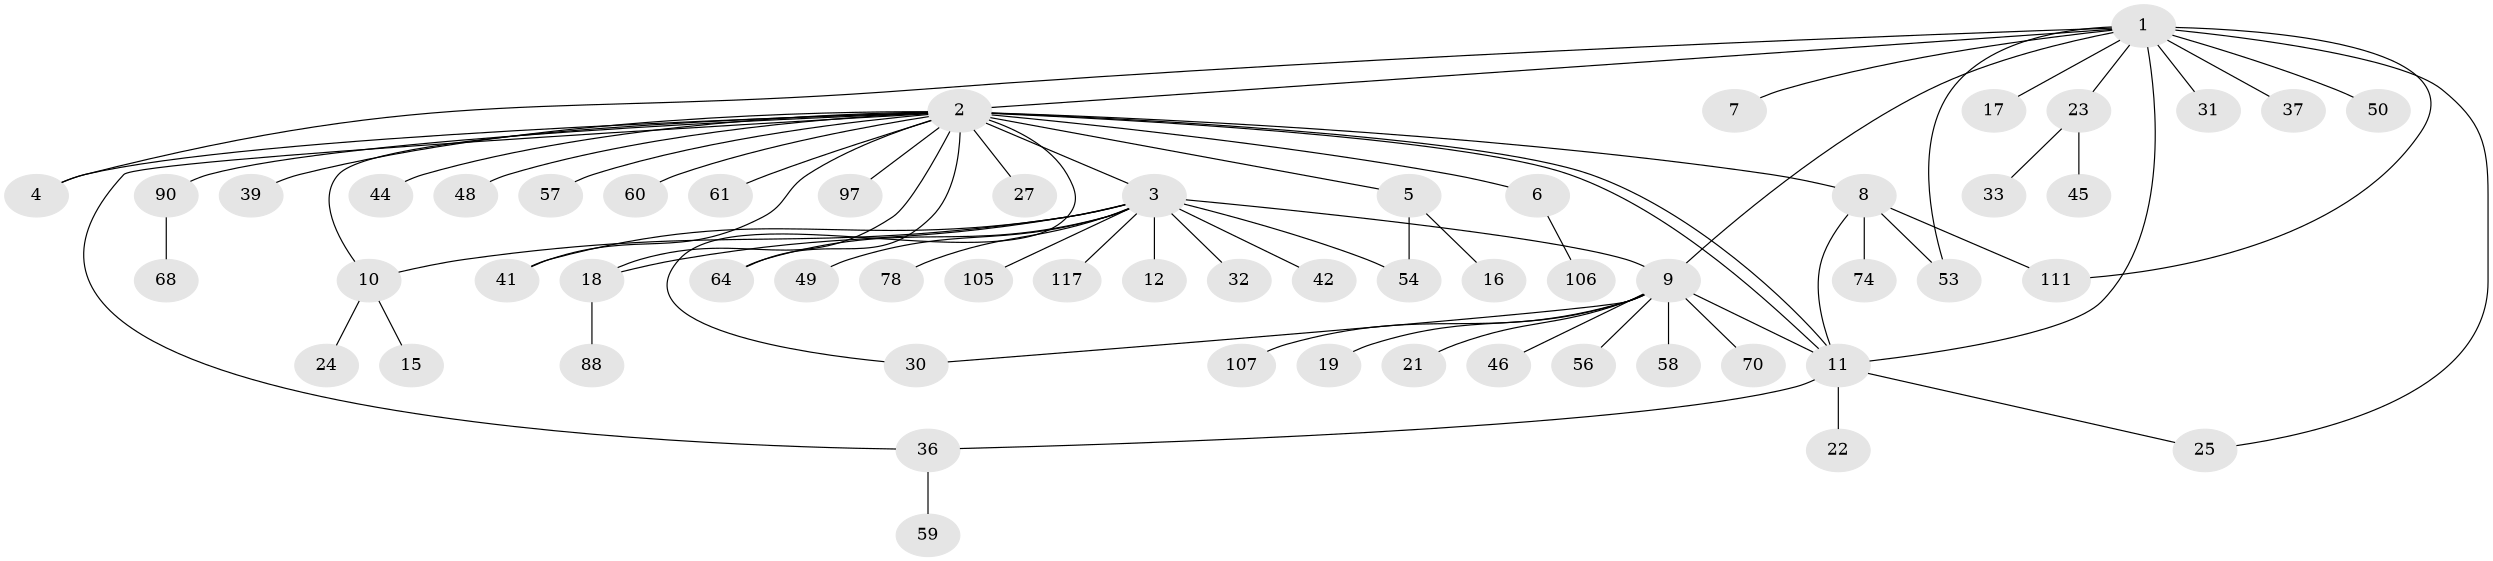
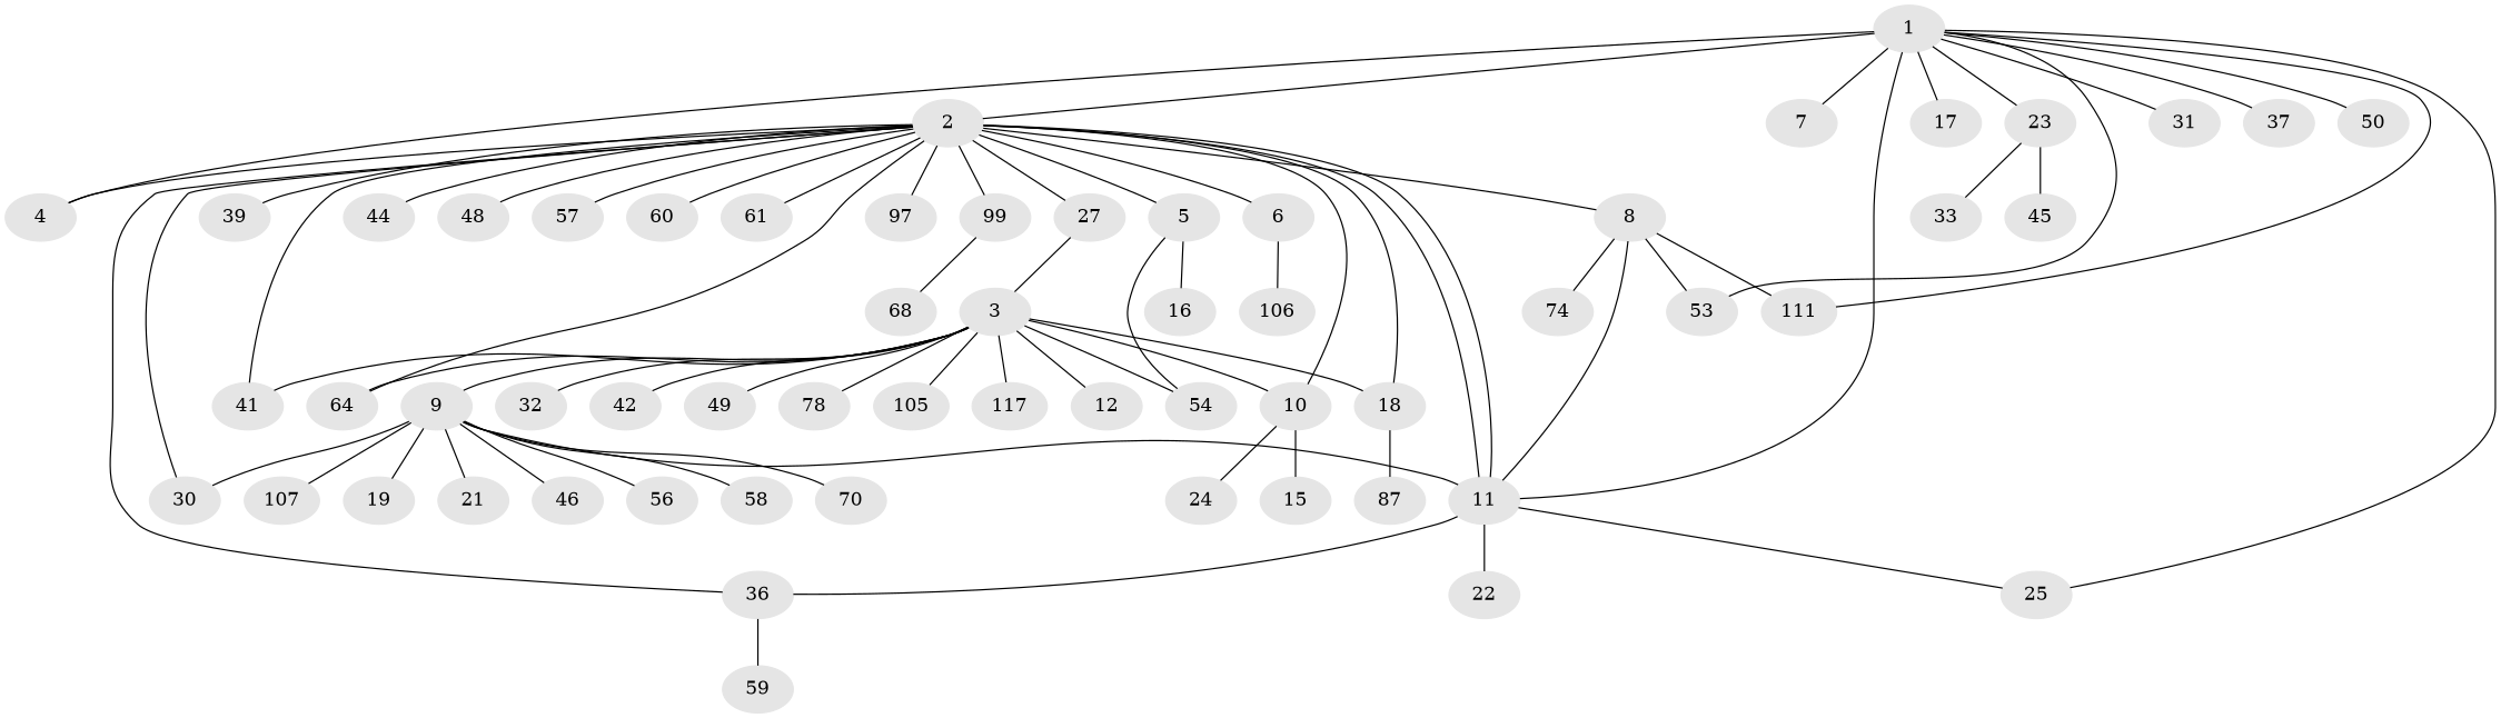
  graph {
    node [color=gray90 style=filled]
    1
    2
    4
    7
    9 [super="+34+14+43"]
    11 [super="+13+81+95+92+40"]
    17
    23 [super="+38+28+94"]
    25 [super="+47+35"]
    31
    37
    50
    53 [super="+71+83"]
    111
    27 [super="+90"]
    3
    5
    6
    8
    10 [super="+69"]
    18
    30 [super="+76"]
    36 [super="+67"]
    39
    41
    44
    48
    57
    60
    61 [super="+62+82"]
    64 [super="+110+112"]
    97
-   99 [label=90]
+   99
    19
    21
    46
    56
    58
    70
    107
    22
    33 [super="+51"]
    45
    12
    32
    42 [super="+79"]
    49
    54 [super="+55+73+93"]
    78
    n50 [label=105]
    117
    16 [super="+108"]
    106
    74
    15
    24
-   88
+   88 [label=87]
    59
    68
    1 -- 2
    1 -- 4
    1 -- 7
-   1 -- 9
    1 -- 11 [weight=5]
    1 -- 17
    1 -- 23
    1 -- 25
    1 -- 31
    1 -- 37
    1 -- 50
    1 -- 53
    1 -- 111
    2 -- 4
    2 -- 11 [weight=4]
    2 -- 11
    2 -- 27
-   2 -- 3
+   27 -- 3
    2 -- 5
    2 -- 6
    2 -- 8
    2 -- 10
    2 -- 18
    2 -- 30
    2 -- 36
    2 -- 39
    2 -- 41
    2 -- 44
    2 -- 48
    2 -- 57
    2 -- 60
    2 -- 61
    2 -- 64 [weight=2]
    2 -- 97
    2 -- 99
    9 -- 11 [weight=3]
    9 -- 30
    9 -- 19
    9 -- 21
    9 -- 46
    9 -- 56
    9 -- 58
    9 -- 70
    9 -- 107
    11 -- 25
    11 -- 36
    11 -- 22
    23 -- 33
    23 -- 45
    3 -- 9
    3 -- 10
    3 -- 18
    3 -- 41
    3 -- 64
    3 -- 12
    3 -- 32
    3 -- 42
    3 -- 49
    3 -- 54
    3 -- 78
    3 -- n50
    3 -- 117
    5 -- 54
    5 -- 16
    6 -- 106
    8 -- 11
    8 -- 53
    8 -- 111
    8 -- 74
    10 -- 15
    10 -- 24
    18 -- 88
    36 -- 59
    99 -- 68
  }
